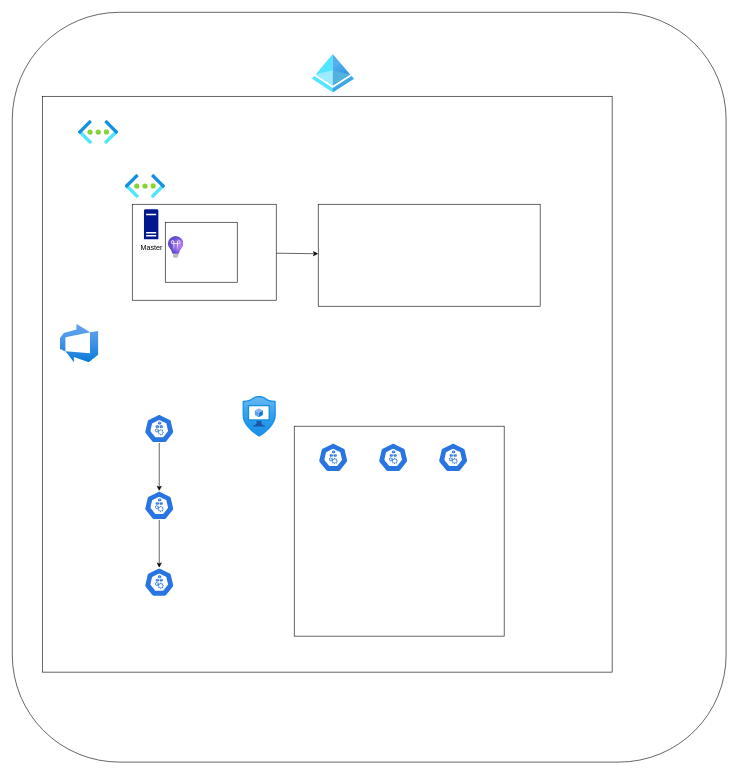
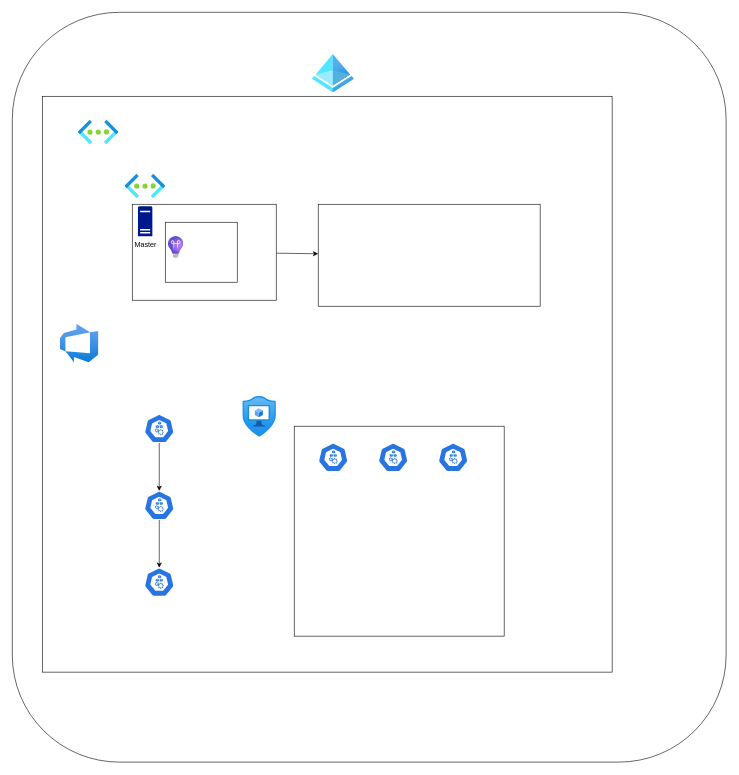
  <mxCell id="0" />
  <mxCell id="1" parent="0" />
  <mxCell id="2" value="" style="rounded=1;whiteSpace=wrap;html=1;" parent="1" vertex="1"><mxGeometry x="20" y="20" width="1190" height="1250" as="geometry" /></mxCell>
  <mxCell id="3" value="" style="whiteSpace=wrap;html=1;" vertex="1" parent="1"><mxGeometry x="70" y="160" width="950" height="960" as="geometry" /></mxCell>
  <mxCell id="4" value="" style="edgeStyle=none;html=1;" edge="1" parent="1" source="5" target="7"><mxGeometry relative="1" as="geometry" /></mxCell>
  <mxCell id="5" value="" style="rounded=0;whiteSpace=wrap;html=1;" vertex="1" parent="1"><mxGeometry x="220" y="340" width="240" height="160" as="geometry" /></mxCell>
  <mxCell id="6" value="" style="rounded=0;whiteSpace=wrap;html=1;" vertex="1" parent="1"><mxGeometry x="275" y="370" width="120" height="100" as="geometry" /></mxCell>
  <mxCell id="7" value="" style="rounded=0;whiteSpace=wrap;html=1;" vertex="1" parent="1"><mxGeometry x="530" y="340" width="370" height="170" as="geometry" /></mxCell>
  <mxCell id="8" value="" style="aspect=fixed;html=1;points=[];align=center;image;fontSize=12;image=img/lib/azure2/networking/Virtual_Networks.svg;" vertex="1" parent="1"><mxGeometry x="130" y="200" width="67" height="40" as="geometry" /></mxCell>
  <mxCell id="9" value="" style="aspect=fixed;html=1;points=[];align=center;image;fontSize=12;image=img/lib/azure2/networking/Virtual_Networks.svg;" vertex="1" parent="1"><mxGeometry x="208" y="290" width="67" height="40" as="geometry" /></mxCell>
  <mxCell id="10" value="" style="aspect=fixed;html=1;points=[];align=center;image;fontSize=12;image=img/lib/azure2/devops/Azure_DevOps.svg;" vertex="1" parent="1"><mxGeometry x="100" y="540" width="64" height="64" as="geometry" /></mxCell>
  <mxCell id="11" value="" style="aspect=fixed;html=1;points=[];align=center;image;fontSize=12;image=img/lib/azure2/devops/Application_Insights.svg;" vertex="1" parent="1"><mxGeometry x="280" y="393.5" width="25.49" height="36.5" as="geometry" /></mxCell>
  <mxCell id="12" value="" style="aspect=fixed;html=1;points=[];align=center;image;fontSize=12;image=img/lib/azure2/security/Application_Security_Groups.svg;" vertex="1" parent="1"><mxGeometry x="404" y="660" width="56.0" height="68" as="geometry" /></mxCell>
  <mxCell id="13" value="" style="aspect=fixed;html=1;points=[];align=center;image;fontSize=12;image=img/lib/azure2/identity/Azure_Active_Directory.svg;" vertex="1" parent="1"><mxGeometry x="520" y="90" width="70" height="64" as="geometry" /></mxCell>
  <mxCell id="14" value="" style="edgeStyle=none;html=1;" edge="1" parent="1" source="15" target="18"><mxGeometry relative="1" as="geometry" /></mxCell>
  <mxCell id="15" value="" style="sketch=0;html=1;dashed=0;whitespace=wrap;fillColor=#2875E2;strokeColor=#ffffff;points=[[0.005,0.63,0],[0.1,0.2,0],[0.9,0.2,0],[0.5,0,0],[0.995,0.63,0],[0.72,0.99,0],[0.5,1,0],[0.28,0.99,0]];shape=mxgraph.kubernetes.icon;prIcon=node" vertex="1" parent="1"><mxGeometry x="240" y="690" width="50" height="48" as="geometry" /></mxCell>
- <mxCell id="16" value="Master" style="aspect=fixed;pointerEvents=1;shadow=0;dashed=0;html=1;strokeColor=none;labelPosition=center;verticalLabelPosition=bottom;verticalAlign=top;align=center;fillColor=#00188D;shape=mxgraph.mscae.enterprise.server_generic" vertex="1" parent="1"><mxGeometry x="239.5" y="348.5" width="24" height="50" as="geometry" /></mxCell>
+ <mxCell id="16" value="Master" style="aspect=fixed;pointerEvents=1;shadow=0;dashed=0;html=1;strokeColor=none;labelPosition=center;verticalLabelPosition=bottom;verticalAlign=top;align=center;fillColor=#00188D;shape=mxgraph.mscae.enterprise.server_generic" vertex="1" parent="1"><mxGeometry x="229.5" y="343.5" width="24" height="50" as="geometry" /></mxCell>
  <mxCell id="17" value="" style="edgeStyle=none;html=1;" edge="1" parent="1" source="18" target="19"><mxGeometry relative="1" as="geometry" /></mxCell>
  <mxCell id="18" value="" style="sketch=0;html=1;dashed=0;whitespace=wrap;fillColor=#2875E2;strokeColor=#ffffff;points=[[0.005,0.63,0],[0.1,0.2,0],[0.9,0.2,0],[0.5,0,0],[0.995,0.63,0],[0.72,0.99,0],[0.5,1,0],[0.28,0.99,0]];shape=mxgraph.kubernetes.icon;prIcon=node" vertex="1" parent="1"><mxGeometry x="240" y="818" width="50" height="48" as="geometry" /></mxCell>
  <mxCell id="19" value="" style="sketch=0;html=1;dashed=0;whitespace=wrap;fillColor=#2875E2;strokeColor=#ffffff;points=[[0.005,0.63,0],[0.1,0.2,0],[0.9,0.2,0],[0.5,0,0],[0.995,0.63,0],[0.72,0.99,0],[0.5,1,0],[0.28,0.99,0]];shape=mxgraph.kubernetes.icon;prIcon=node" vertex="1" parent="1"><mxGeometry x="240" y="946" width="50" height="48" as="geometry" /></mxCell>
  <mxCell id="20" value="" style="whiteSpace=wrap;html=1;aspect=fixed;" vertex="1" parent="1"><mxGeometry x="490" y="710" width="350" height="350" as="geometry" /></mxCell>
  <mxCell id="21" value="" style="sketch=0;html=1;dashed=0;whitespace=wrap;fillColor=#2875E2;strokeColor=#ffffff;points=[[0.005,0.63,0],[0.1,0.2,0],[0.9,0.2,0],[0.5,0,0],[0.995,0.63,0],[0.72,0.99,0],[0.5,1,0],[0.28,0.99,0]];shape=mxgraph.kubernetes.icon;prIcon=node" vertex="1" parent="1"><mxGeometry x="530" y="738" width="50" height="48" as="geometry" /></mxCell>
  <mxCell id="22" value="" style="sketch=0;html=1;dashed=0;whitespace=wrap;fillColor=#2875E2;strokeColor=#ffffff;points=[[0.005,0.63,0],[0.1,0.2,0],[0.9,0.2,0],[0.5,0,0],[0.995,0.63,0],[0.72,0.99,0],[0.5,1,0],[0.28,0.99,0]];shape=mxgraph.kubernetes.icon;prIcon=node" vertex="1" parent="1"><mxGeometry x="630" y="738" width="50" height="48" as="geometry" /></mxCell>
  <mxCell id="23" value="" style="sketch=0;html=1;dashed=0;whitespace=wrap;fillColor=#2875E2;strokeColor=#ffffff;points=[[0.005,0.63,0],[0.1,0.2,0],[0.9,0.2,0],[0.5,0,0],[0.995,0.63,0],[0.72,0.99,0],[0.5,1,0],[0.28,0.99,0]];shape=mxgraph.kubernetes.icon;prIcon=node" vertex="1" parent="1"><mxGeometry x="730" y="738" width="50" height="48" as="geometry" /></mxCell>
